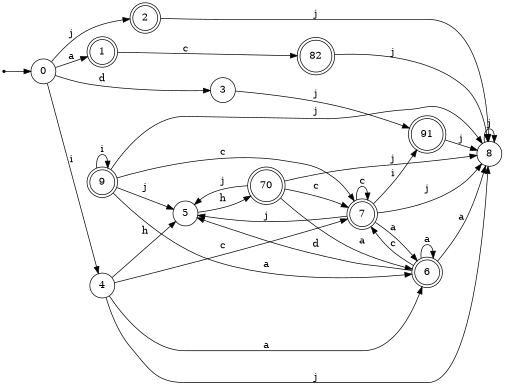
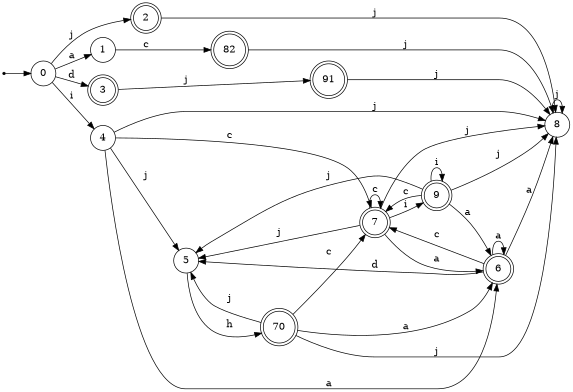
  digraph {
    rankdir=LR
    node [shape=doublecircle]
    dummy0 [shape=point]
    0 [shape=circle]
-   1
+   1 [shape=circle]
    2
-   3 [shape=circle]
+   3
    4 [shape=circle]
    n7 [label=82]
    8 [shape=circle]
    n9 [label=91]
    5 [shape=circle]
    6
    7
    n13 [label=70]
    9
    dummy0 -> 0
    0 -> 1 [label=a]
    0 -> 2 [label=j]
    0 -> 3 [label=d]
    0 -> 4 [label=i]
    1 -> n7 [label=c]
    2 -> 8 [label=j]
    3 -> n9 [label=j]
    4 -> 8 [label=j]
-   4 -> 5 [label=h]
+   4 -> 5 [label=j]
    4 -> 6 [label=a]
    4 -> 7 [label=c]
    n7 -> 8 [label=j]
    8 -> 8 [label=j]
    n9 -> 8 [label=j]
    5 -> n13 [label=h]
    6 -> 8 [label=a]
    6 -> 5 [label=d]
    6 -> 6 [label=a]
    6 -> 7 [label=c]
    7 -> 8 [label=j]
    7 -> 5 [label=j]
    7 -> 6 [label=a]
    7 -> 7 [label=c]
-   7 -> n9 [label=i]
+   7 -> 9 [label=i]
    n13 -> 8 [label=j]
    n13 -> 5 [label=j]
    n13 -> 6 [label=a]
    n13 -> 7 [label=c]
    9 -> 8 [label=j]
    9 -> 5 [label=j]
    9 -> 6 [label=a]
    9 -> 7 [label=c]
    9 -> 9 [label=i]
  }
